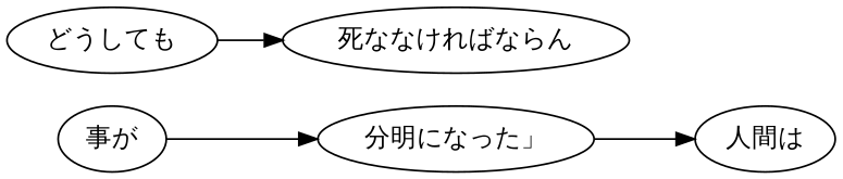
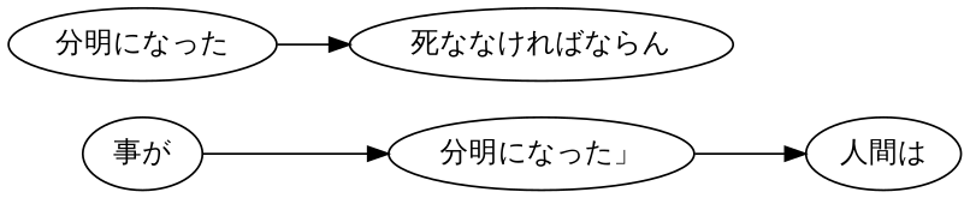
  digraph {
    rankdir=LR
    n1 [label="人間は"]
    n2 [label="分明になった」"]
-   n3 [label="どうしても"]
+   n3 [label="分明になった"]
    n4 [label="死ななければならん"]
    n5 [label="事が"]
    n2 -> n1
    n3 -> n4
    n5 -> n2
  }
